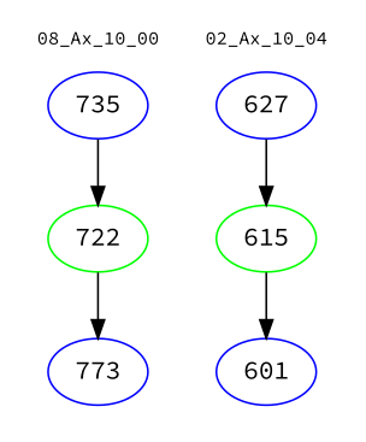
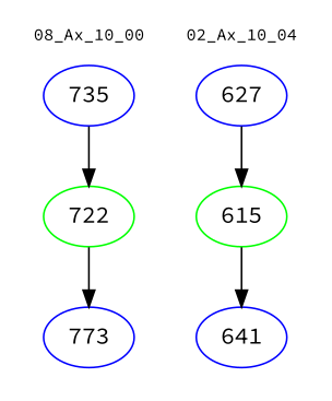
  digraph {
    fontname="Source Code Pro"
    node [color=blue fontname="Source Code Pro"]
    edge [color=black fontname="Source Code Pro"]
    n1 [label=735]
    n2 [color=green label=722]
    n3 [label=773]
    n4 [label=627]
    n5 [color=green label=615]
-   n6 [label=601]
+   n6 [label=641]
    subgraph cluster_1 {
      color=white
      fontsize=10
      label="08_Ax_10_00"
      n1
      n2
      n3
    }
    subgraph cluster_2 {
      color=white
      fontsize=10
      label="02_Ax_10_04"
      n4
      n5
      n6
    }
    n1 -> n2
    n2 -> n3
    n4 -> n5
    n5 -> n6
  }
